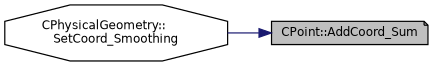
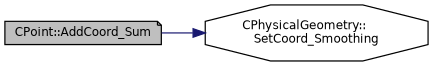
  digraph {
    rankdir=RL
    node [color=black fontname=Helvetica fontsize=10 style=filled]
    n1 [fillcolor=grey75 fontcolor=black height=0.2 label="CPoint::AddCoord_Sum" shape=note width=0.4]
    n2 [fillcolor=white height=0.2 label="CPhysicalGeometry::\lSetCoord_Smoothing" shape=octagon width=0.4]
-   n1 -> n2 [color=midnightblue dir=back fontname=Helvetica fontsize=10 labelfontname=Helvetica labelfontsize=10 style=solid]
+   n2 -> n1 [color=midnightblue dir=back fontname=Helvetica fontsize=10 labelfontname=Helvetica labelfontsize=10 style=solid]
  }
